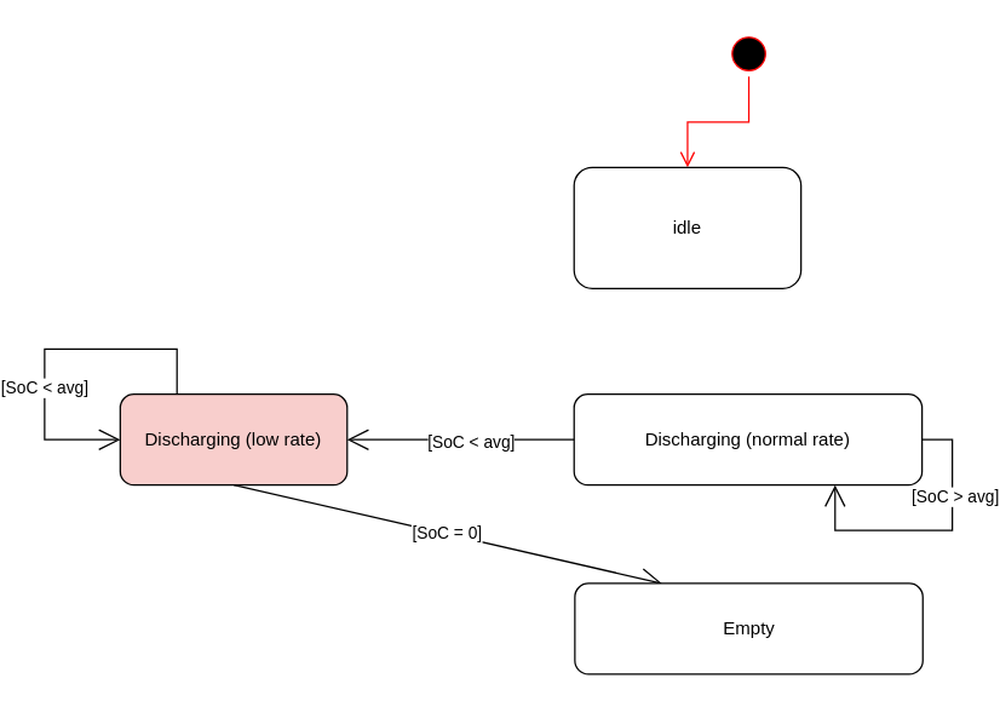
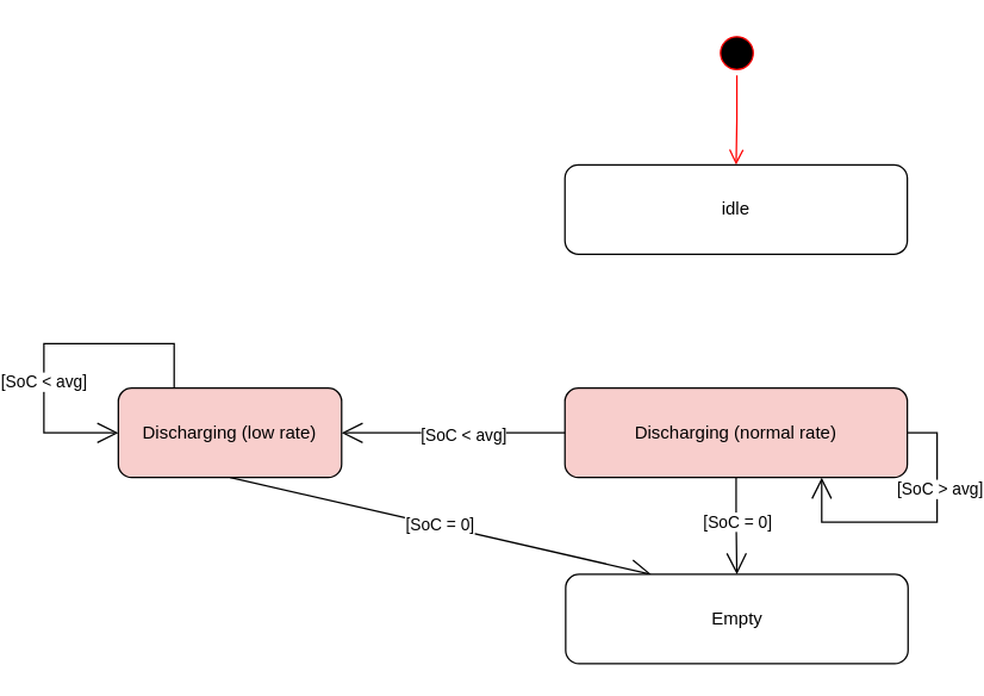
  <mxCell id="0" />
  <mxCell id="1" parent="0" />
  <mxCell id="2" value="" style="ellipse;html=1;shape=startState;fillColor=#000000;strokeColor=#ff0000;" parent="1" vertex="1"><mxGeometry x="470.5" y="20" width="30" height="30" as="geometry" /></mxCell>
  <mxCell id="3" value="" style="edgeStyle=orthogonalEdgeStyle;html=1;verticalAlign=bottom;endArrow=open;endSize=8;strokeColor=#ff0000;rounded=0;entryX=0.5;entryY=0;entryDx=0;entryDy=0;" parent="1" source="2" target="4" edge="1"><mxGeometry relative="1" as="geometry"><mxPoint x="435" y="110" as="targetPoint" /></mxGeometry></mxCell>
- <mxCell id="4" value="idle" style="rounded=1;whiteSpace=wrap;html=1;" parent="1" vertex="1"><mxGeometry x="370" y="110" width="150" height="80" as="geometry" /></mxCell>
- <mxCell id="7" value="Discharging (normal rate)" style="rounded=1;whiteSpace=wrap;html=1;" parent="1" vertex="1"><mxGeometry x="370" y="260" width="230" height="60" as="geometry" /></mxCell>
+ <mxCell id="4" value="idle" style="rounded=1;whiteSpace=wrap;html=1;" parent="1" vertex="1"><mxGeometry x="370" y="110" width="230" height="60" as="geometry" /></mxCell>
+ <mxCell id="5" style="edgeStyle=orthogonalEdgeStyle;rounded=0;orthogonalLoop=1;jettySize=auto;html=1;entryX=0.5;entryY=0;entryDx=0;entryDy=0;endArrow=open;endFill=0;endSize=12;" parent="1" source="7" target="17" edge="1"><mxGeometry relative="1" as="geometry" /></mxCell>
+ <mxCell id="6" value="[SoC = 0]" style="edgeLabel;html=1;align=center;verticalAlign=middle;resizable=0;points=[];" parent="5" vertex="1" connectable="0"><mxGeometry x="-0.074" relative="1" as="geometry"><mxPoint as="offset" /></mxGeometry></mxCell>
+ <mxCell id="7" value="Discharging (normal rate)" style="rounded=1;whiteSpace=wrap;html=1;fillColor=#f8cecc;" parent="1" vertex="1"><mxGeometry x="370" y="260" width="230" height="60" as="geometry" /></mxCell>
  <mxCell id="8" style="rounded=0;orthogonalLoop=1;jettySize=auto;html=1;exitX=0.5;exitY=1;exitDx=0;exitDy=0;entryX=0.25;entryY=0;entryDx=0;entryDy=0;endArrow=open;endFill=0;endSize=12;" parent="1" source="10" target="17" edge="1"><mxGeometry relative="1" as="geometry" /></mxCell>
  <mxCell id="9" value="[SoC = 0]" style="edgeLabel;html=1;align=center;verticalAlign=middle;resizable=0;points=[];" parent="8" vertex="1" connectable="0"><mxGeometry x="-0.01" y="1" relative="1" as="geometry"><mxPoint as="offset" /></mxGeometry></mxCell>
  <mxCell id="10" value="Discharging (low rate)" style="rounded=1;whiteSpace=wrap;html=1;fillColor=#f8cecc;" parent="1" vertex="1"><mxGeometry x="70" y="260" width="150" height="60" as="geometry" /></mxCell>
  <mxCell id="11" value="" style="endArrow=open;endFill=1;endSize=12;html=1;rounded=0;entryX=1;entryY=0.5;entryDx=0;entryDy=0;exitX=0;exitY=0.5;exitDx=0;exitDy=0;" parent="1" source="7" target="10" edge="1"><mxGeometry width="160" relative="1" as="geometry"><mxPoint x="370" y="260" as="sourcePoint" /><mxPoint x="530" y="260" as="targetPoint" /></mxGeometry></mxCell>
  <mxCell id="12" value="[SoC &amp;lt; avg]" style="edgeLabel;html=1;align=center;verticalAlign=middle;resizable=0;points=[];" parent="11" vertex="1" connectable="0"><mxGeometry x="-0.074" y="1" relative="1" as="geometry"><mxPoint as="offset" /></mxGeometry></mxCell>
  <mxCell id="13" style="edgeStyle=orthogonalEdgeStyle;rounded=0;orthogonalLoop=1;jettySize=auto;html=1;exitX=1;exitY=0.5;exitDx=0;exitDy=0;entryX=0.75;entryY=1;entryDx=0;entryDy=0;endArrow=open;endFill=0;endSize=12;" parent="1" source="7" target="7" edge="1"><mxGeometry relative="1" as="geometry"><Array as="points"><mxPoint x="620" y="290" /><mxPoint x="620" y="350" /><mxPoint x="543" y="350" /></Array></mxGeometry></mxCell>
  <mxCell id="14" value="[SoC &amp;gt; avg]" style="edgeLabel;html=1;align=center;verticalAlign=middle;resizable=0;points=[];" parent="13" vertex="1" connectable="0"><mxGeometry x="-0.388" y="1" relative="1" as="geometry"><mxPoint as="offset" /></mxGeometry></mxCell>
  <mxCell id="15" style="edgeStyle=orthogonalEdgeStyle;rounded=0;orthogonalLoop=1;jettySize=auto;html=1;exitX=0.25;exitY=0;exitDx=0;exitDy=0;entryX=0;entryY=0.5;entryDx=0;entryDy=0;endArrow=open;endFill=0;endSize=12;" parent="1" source="10" target="10" edge="1"><mxGeometry relative="1" as="geometry"><Array as="points"><mxPoint x="108" y="230" /><mxPoint x="20" y="230" /><mxPoint x="20" y="290" /></Array></mxGeometry></mxCell>
  <mxCell id="16" value="[SoC &amp;lt; avg]" style="edgeLabel;html=1;align=center;verticalAlign=middle;resizable=0;points=[];" parent="15" vertex="1" connectable="0"><mxGeometry x="0.254" y="-1" relative="1" as="geometry"><mxPoint as="offset" /></mxGeometry></mxCell>
  <mxCell id="17" value="Empty" style="rounded=1;whiteSpace=wrap;html=1;" parent="1" vertex="1"><mxGeometry x="370.5" y="385" width="230" height="60" as="geometry" /></mxCell>
